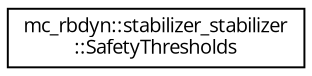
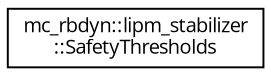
  digraph {
    rankdir=LR
    fontname="Open Sans"
-   n1 [color=black fillcolor=white fontname="Open Sans" fontsize=10 height=0.2 label="mc_rbdyn::stabilizer_stabilizer\l::SafetyThresholds" shape=record style=filled width=0.4]
+   n1 [color=black fillcolor=white fontname="Open Sans" fontsize=10 height=0.2 label="mc_rbdyn::lipm_stabilizer\l::SafetyThresholds" shape=record style=filled width=0.4]
  }
